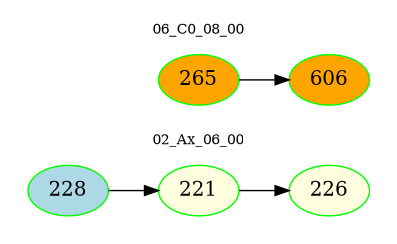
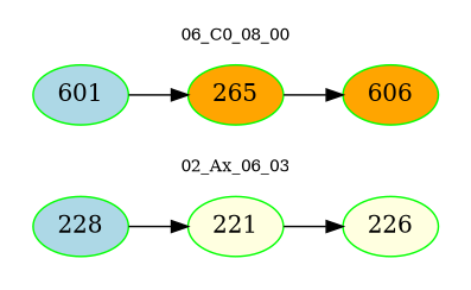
  digraph {
    rankdir=LR
    node [color=green fillcolor=lightblue style=filled]
    edge [color=black]
    n1 [label=228]
    n2 [fillcolor=lightyellow label=221]
    n3 [fillcolor=lightyellow label=226]
+   n4 [label=601]
    n5 [fillcolor=orange label=265]
    n6 [fillcolor=orange label=606]
    subgraph cluster_1 {
      color=white
      fontsize=10
-     label="02_Ax_06_00"
+     label="02_Ax_06_03"
      n1
      n2
      n3
    }
    subgraph cluster_2 {
      color=white
      fontsize=10
      label="06_C0_08_00"
+     n4
      n5
      n6
    }
    n1 -> n2
    n2 -> n3
+   n4 -> n5
    n5 -> n6
  }
